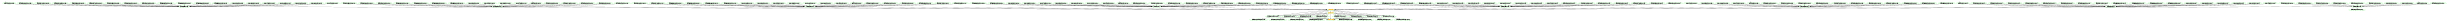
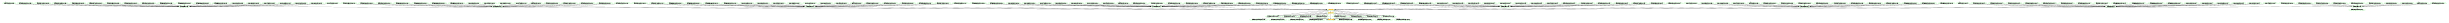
  digraph {
    node [color=green fontcolor=black style=bold]
    edge [style=bold]
    CloneSet_running_0 [fontcolor=orange]
    CloneSet_start_0 [fontcolor=orange]
    "child_CloneSet:0_start_0 c001n09"
    "child_CloneSet:1_start_0 c001n02"
    "child_CloneSet:2_start_0 c001n03"
    "child_CloneSet:3_start_0 c001n04"
    "child_CloneSet:4_start_0 c001n05"
    "child_CloneSet:5_start_0 c001n06"
    "child_CloneSet:6_start_0 c001n07"
    "child_CloneSet:7_start_0 c001n08"
    "child_CloneSet:0_monitor_5000 c001n09"
    "child_CloneSet:1_monitor_5000 c001n02"
    "child_CloneSet:2_monitor_5000 c001n03"
    "child_CloneSet:3_monitor_5000 c001n04"
    "child_CloneSet:4_monitor_5000 c001n05"
    "child_CloneSet:5_monitor_5000 c001n06"
    "child_CloneSet:6_monitor_5000 c001n07"
    "child_CloneSet:7_monitor_5000 c001n08"
    "DcIPaddr_monitor_0 c001n02"
    "probe_complete c001n02"
    probe_complete [fontcolor=orange]
    "DcIPaddr_monitor_0 c001n03"
    "probe_complete c001n03"
    "DcIPaddr_monitor_0 c001n04"
    "probe_complete c001n04"
    "DcIPaddr_monitor_0 c001n05"
    "probe_complete c001n05"
    "DcIPaddr_monitor_0 c001n06"
    "probe_complete c001n06"
    "child_CloneSet:1_monitor_0 c001n06"
    "DcIPaddr_monitor_0 c001n07"
    "probe_complete c001n07"
    "DcIPaddr_monitor_0 c001n08"
-   "probe_complete c001n08" [label="probe_rsc c001n08"]
+   "probe_complete c001n08"
    "child_CloneSet:0_monitor_0 c001n02"
    "child_CloneSet:0_monitor_0 c001n03"
    "child_CloneSet:0_monitor_0 c001n04"
    "child_CloneSet:0_monitor_0 c001n05"
    "child_CloneSet:0_monitor_0 c001n06"
    "child_CloneSet:0_monitor_0 c001n07"
    "child_CloneSet:0_monitor_0 c001n08"
    "child_CloneSet:0_monitor_0 c001n09"
    "probe_complete c001n09"
    "child_CloneSet:1_monitor_0 c001n02"
    "child_CloneSet:1_monitor_0 c001n03"
    "child_CloneSet:1_monitor_0 c001n04"
    "child_CloneSet:1_monitor_0 c001n05"
    "child_CloneSet:1_monitor_0 c001n07"
    "child_CloneSet:1_monitor_0 c001n08"
    "child_CloneSet:1_monitor_0 c001n09"
    "child_CloneSet:2_monitor_0 c001n02"
    "child_CloneSet:2_monitor_0 c001n03"
    "child_CloneSet:2_monitor_0 c001n04"
    "child_CloneSet:2_monitor_0 c001n05"
    "child_CloneSet:2_monitor_0 c001n06"
    "child_CloneSet:2_monitor_0 c001n07"
    "child_CloneSet:2_monitor_0 c001n08"
    "child_CloneSet:2_monitor_0 c001n09"
    "child_CloneSet:3_monitor_0 c001n02"
    "child_CloneSet:3_monitor_0 c001n03"
    "child_CloneSet:3_monitor_0 c001n04"
    "child_CloneSet:3_monitor_0 c001n05"
    "child_CloneSet:3_monitor_0 c001n06"
    "child_CloneSet:3_monitor_0 c001n07"
    "child_CloneSet:3_monitor_0 c001n08"
    "child_CloneSet:3_monitor_0 c001n09"
    "child_CloneSet:4_monitor_0 c001n02"
    "child_CloneSet:4_monitor_0 c001n03"
    "child_CloneSet:4_monitor_0 c001n04"
    "child_CloneSet:4_monitor_0 c001n05"
    "child_CloneSet:4_monitor_0 c001n06"
    "child_CloneSet:4_monitor_0 c001n07"
    "child_CloneSet:4_monitor_0 c001n08"
    "child_CloneSet:4_monitor_0 c001n09"
    "child_CloneSet:5_monitor_0 c001n02"
    "child_CloneSet:5_monitor_0 c001n03"
    "child_CloneSet:5_monitor_0 c001n04"
    "child_CloneSet:5_monitor_0 c001n05"
    "child_CloneSet:5_monitor_0 c001n06"
    "child_CloneSet:5_monitor_0 c001n07"
    "child_CloneSet:5_monitor_0 c001n08"
    "child_CloneSet:5_monitor_0 c001n09"
    "child_CloneSet:6_monitor_0 c001n02"
    "child_CloneSet:6_monitor_0 c001n03"
    "child_CloneSet:6_monitor_0 c001n04"
    "child_CloneSet:6_monitor_0 c001n05"
    "child_CloneSet:6_monitor_0 c001n06"
    "child_CloneSet:6_monitor_0 c001n07"
    "child_CloneSet:6_monitor_0 c001n08"
    "child_CloneSet:6_monitor_0 c001n09"
    "child_CloneSet:7_monitor_0 c001n02"
    "child_CloneSet:7_monitor_0 c001n03"
    "child_CloneSet:7_monitor_0 c001n04"
    "child_CloneSet:7_monitor_0 c001n05"
    "child_CloneSet:7_monitor_0 c001n06"
    "child_CloneSet:7_monitor_0 c001n07"
    "child_CloneSet:7_monitor_0 c001n08"
    "child_CloneSet:7_monitor_0 c001n09"
    "child_DoFencing:0_monitor_0 c001n07"
    "child_DoFencing:0_monitor_0 c001n08"
    "child_DoFencing:0_monitor_0 c001n09"
    "child_DoFencing:1_monitor_0 c001n02"
    "child_DoFencing:1_monitor_0 c001n07"
    "child_DoFencing:1_monitor_0 c001n08"
    "child_DoFencing:2_monitor_0 c001n03"
    "child_DoFencing:2_monitor_0 c001n08"
    "child_DoFencing:2_monitor_0 c001n09"
    "child_DoFencing:3_monitor_0 c001n02"
    "child_DoFencing:3_monitor_0 c001n04"
    "child_DoFencing:3_monitor_0 c001n08"
    "child_DoFencing:4_monitor_0 c001n03"
    "child_DoFencing:4_monitor_0 c001n05"
    "child_DoFencing:4_monitor_0 c001n09"
    "child_DoFencing:5_monitor_0 c001n02"
    "child_DoFencing:5_monitor_0 c001n04"
    "child_DoFencing:5_monitor_0 c001n05"
    "child_DoFencing:5_monitor_0 c001n08"
    "child_DoFencing:6_monitor_0 c001n04"
    "child_DoFencing:6_monitor_0 c001n05"
    "child_DoFencing:6_monitor_0 c001n07"
    "child_DoFencing:6_monitor_0 c001n09"
    "child_DoFencing:7_monitor_0 c001n02"
    "child_DoFencing:7_monitor_0 c001n03"
    "child_DoFencing:7_monitor_0 c001n04"
    "child_DoFencing:7_monitor_0 c001n05"
    "child_DoFencing:7_monitor_0 c001n07"
    "child_DoFencing:7_monitor_0 c001n08"
    "rsc_c001n02_monitor_0 c001n04"
    "rsc_c001n02_monitor_0 c001n05"
    "rsc_c001n02_monitor_0 c001n07"
    "rsc_c001n02_monitor_0 c001n08"
    "rsc_c001n02_monitor_0 c001n09"
    "rsc_c001n03_monitor_0 c001n02"
    "rsc_c001n03_monitor_0 c001n04"
    "rsc_c001n03_monitor_0 c001n05"
    "rsc_c001n03_monitor_0 c001n07"
    "rsc_c001n03_monitor_0 c001n08"
    "rsc_c001n03_monitor_0 c001n09"
    "rsc_c001n04_monitor_0 c001n02"
    "rsc_c001n04_monitor_0 c001n03"
    "rsc_c001n04_monitor_0 c001n05"
    "rsc_c001n04_monitor_0 c001n07"
    "rsc_c001n04_monitor_0 c001n08"
    "rsc_c001n04_monitor_0 c001n09"
    "rsc_c001n05_monitor_0 c001n02"
    "rsc_c001n05_monitor_0 c001n03"
    "rsc_c001n05_monitor_0 c001n04"
    "rsc_c001n05_monitor_0 c001n06"
    "rsc_c001n05_monitor_0 c001n07"
    "rsc_c001n05_monitor_0 c001n08"
    "rsc_c001n05_monitor_0 c001n09"
    n152 [label="rsc_c001n06_monitor_0 c001n23"]
    "rsc_c001n06_monitor_0 c001n04"
    "rsc_c001n06_monitor_0 c001n05"
    "rsc_c001n06_monitor_0 c001n07"
    "rsc_c001n06_monitor_0 c001n08"
    "rsc_c001n06_monitor_0 c001n09"
    "rsc_c001n07_monitor_0 c001n04"
    "rsc_c001n07_monitor_0 c001n05"
    "rsc_c001n07_monitor_0 c001n06"
    "rsc_c001n07_monitor_0 c001n08"
    "rsc_c001n07_monitor_0 c001n09"
    "rsc_c001n08_monitor_0 c001n05"
    "rsc_c001n08_monitor_0 c001n07"
    "rsc_c001n08_monitor_0 c001n09"
    "rsc_c001n09_monitor_0 c001n02"
    "rsc_c001n09_monitor_0 c001n03"
    "rsc_c001n09_monitor_0 c001n04"
    "rsc_c001n09_monitor_0 c001n05"
    "rsc_c001n09_monitor_0 c001n07"
    "rsc_c001n09_monitor_0 c001n08"
    "rsc_c001n09_monitor_0 c001n09"
    CloneSet_start_0 -> CloneSet_running_0
    CloneSet_start_0 -> "child_CloneSet:0_start_0 c001n09"
    CloneSet_start_0 -> "child_CloneSet:1_start_0 c001n02"
    CloneSet_start_0 -> "child_CloneSet:2_start_0 c001n03"
    CloneSet_start_0 -> "child_CloneSet:3_start_0 c001n04"
    CloneSet_start_0 -> "child_CloneSet:4_start_0 c001n05"
    CloneSet_start_0 -> "child_CloneSet:5_start_0 c001n06"
    CloneSet_start_0 -> "child_CloneSet:6_start_0 c001n07"
    CloneSet_start_0 -> "child_CloneSet:7_start_0 c001n08"
    "child_CloneSet:0_start_0 c001n09" -> CloneSet_running_0
    "child_CloneSet:0_start_0 c001n09" -> "child_CloneSet:0_monitor_5000 c001n09"
    "child_CloneSet:1_start_0 c001n02" -> CloneSet_running_0
    "child_CloneSet:1_start_0 c001n02" -> "child_CloneSet:1_monitor_5000 c001n02"
    "child_CloneSet:2_start_0 c001n03" -> CloneSet_running_0
    "child_CloneSet:2_start_0 c001n03" -> "child_CloneSet:2_monitor_5000 c001n03"
    "child_CloneSet:3_start_0 c001n04" -> CloneSet_running_0
    "child_CloneSet:3_start_0 c001n04" -> "child_CloneSet:3_monitor_5000 c001n04"
    "child_CloneSet:4_start_0 c001n05" -> CloneSet_running_0
    "child_CloneSet:4_start_0 c001n05" -> "child_CloneSet:4_monitor_5000 c001n05"
    "child_CloneSet:5_start_0 c001n06" -> CloneSet_running_0
    "child_CloneSet:5_start_0 c001n06" -> "child_CloneSet:5_monitor_5000 c001n06"
    "child_CloneSet:6_start_0 c001n07" -> CloneSet_running_0
    "child_CloneSet:6_start_0 c001n07" -> "child_CloneSet:6_monitor_5000 c001n07"
    "child_CloneSet:7_start_0 c001n08" -> CloneSet_running_0
    "child_CloneSet:7_start_0 c001n08" -> "child_CloneSet:7_monitor_5000 c001n08"
    "DcIPaddr_monitor_0 c001n02" -> "probe_complete c001n02"
    "probe_complete c001n02" -> probe_complete
    probe_complete -> CloneSet_start_0
    probe_complete -> "child_CloneSet:0_start_0 c001n09"
    probe_complete -> "child_CloneSet:1_start_0 c001n02"
    probe_complete -> "child_CloneSet:2_start_0 c001n03"
    probe_complete -> "child_CloneSet:3_start_0 c001n04"
    probe_complete -> "child_CloneSet:4_start_0 c001n05"
    probe_complete -> "child_CloneSet:5_start_0 c001n06"
    probe_complete -> "child_CloneSet:6_start_0 c001n07"
    probe_complete -> "child_CloneSet:7_start_0 c001n08"
    "DcIPaddr_monitor_0 c001n03" -> "probe_complete c001n03"
    "probe_complete c001n03" -> probe_complete
    "DcIPaddr_monitor_0 c001n04" -> "probe_complete c001n04"
    "probe_complete c001n04" -> probe_complete
    "DcIPaddr_monitor_0 c001n05" -> "probe_complete c001n05"
    "probe_complete c001n05" -> probe_complete
    "DcIPaddr_monitor_0 c001n06" -> "probe_complete c001n06"
    "probe_complete c001n06" -> probe_complete
    "probe_complete c001n06" -> "child_CloneSet:1_monitor_0 c001n06"
    "DcIPaddr_monitor_0 c001n07" -> "probe_complete c001n07"
    "probe_complete c001n07" -> probe_complete
    "DcIPaddr_monitor_0 c001n08" -> "probe_complete c001n08"
    "probe_complete c001n08" -> probe_complete
    "child_CloneSet:0_monitor_0 c001n02" -> "probe_complete c001n02"
    "child_CloneSet:0_monitor_0 c001n03" -> "probe_complete c001n03"
    "child_CloneSet:0_monitor_0 c001n04" -> "probe_complete c001n04"
    "child_CloneSet:0_monitor_0 c001n05" -> "probe_complete c001n05"
    "child_CloneSet:0_monitor_0 c001n06" -> "probe_complete c001n06"
    "child_CloneSet:0_monitor_0 c001n07" -> "probe_complete c001n07"
    "child_CloneSet:0_monitor_0 c001n08" -> "probe_complete c001n08"
    "child_CloneSet:0_monitor_0 c001n09" -> "probe_complete c001n09"
    "probe_complete c001n09" -> probe_complete
    "child_CloneSet:1_monitor_0 c001n02" -> "probe_complete c001n02"
    "child_CloneSet:1_monitor_0 c001n03" -> "probe_complete c001n03"
    "child_CloneSet:1_monitor_0 c001n04" -> "probe_complete c001n04"
    "child_CloneSet:1_monitor_0 c001n05" -> "probe_complete c001n05"
    "child_CloneSet:1_monitor_0 c001n07" -> "probe_complete c001n07"
    "child_CloneSet:1_monitor_0 c001n08" -> "probe_complete c001n08"
    "child_CloneSet:1_monitor_0 c001n09" -> "probe_complete c001n09"
    "child_CloneSet:2_monitor_0 c001n02" -> "probe_complete c001n02"
    "child_CloneSet:2_monitor_0 c001n03" -> "probe_complete c001n03"
    "child_CloneSet:2_monitor_0 c001n04" -> "probe_complete c001n04"
    "child_CloneSet:2_monitor_0 c001n05" -> "probe_complete c001n05"
    "child_CloneSet:2_monitor_0 c001n06" -> "probe_complete c001n06"
    "child_CloneSet:2_monitor_0 c001n07" -> "probe_complete c001n07"
    "child_CloneSet:2_monitor_0 c001n08" -> "probe_complete c001n08"
    "child_CloneSet:2_monitor_0 c001n09" -> "probe_complete c001n09"
    "child_CloneSet:3_monitor_0 c001n02" -> "probe_complete c001n02"
    "child_CloneSet:3_monitor_0 c001n03" -> "probe_complete c001n03"
    "child_CloneSet:3_monitor_0 c001n04" -> "probe_complete c001n04"
    "child_CloneSet:3_monitor_0 c001n05" -> "probe_complete c001n05"
    "child_CloneSet:3_monitor_0 c001n06" -> "probe_complete c001n06"
    "child_CloneSet:3_monitor_0 c001n07" -> "probe_complete c001n07"
    "child_CloneSet:3_monitor_0 c001n08" -> "probe_complete c001n08"
    "child_CloneSet:3_monitor_0 c001n09" -> "probe_complete c001n09"
    "child_CloneSet:4_monitor_0 c001n02" -> "probe_complete c001n02"
    "child_CloneSet:4_monitor_0 c001n03" -> "probe_complete c001n03"
    "child_CloneSet:4_monitor_0 c001n04" -> "probe_complete c001n04"
    "child_CloneSet:4_monitor_0 c001n05" -> "probe_complete c001n05"
    "child_CloneSet:4_monitor_0 c001n06" -> "probe_complete c001n06"
    "child_CloneSet:4_monitor_0 c001n07" -> "probe_complete c001n07"
    "child_CloneSet:4_monitor_0 c001n08" -> "probe_complete c001n08"
    "child_CloneSet:4_monitor_0 c001n09" -> "probe_complete c001n09"
    "child_CloneSet:5_monitor_0 c001n02" -> "probe_complete c001n02"
    "child_CloneSet:5_monitor_0 c001n03" -> "probe_complete c001n03"
    "child_CloneSet:5_monitor_0 c001n04" -> "probe_complete c001n04"
    "child_CloneSet:5_monitor_0 c001n05" -> "probe_complete c001n05"
    "child_CloneSet:5_monitor_0 c001n06" -> "probe_complete c001n06"
    "child_CloneSet:5_monitor_0 c001n07" -> "probe_complete c001n07"
    "child_CloneSet:5_monitor_0 c001n08" -> "probe_complete c001n08"
    "child_CloneSet:5_monitor_0 c001n09" -> "probe_complete c001n09"
    "child_CloneSet:6_monitor_0 c001n02" -> "probe_complete c001n02"
    "child_CloneSet:6_monitor_0 c001n03" -> "probe_complete c001n03"
    "child_CloneSet:6_monitor_0 c001n04" -> "probe_complete c001n04"
    "child_CloneSet:6_monitor_0 c001n05" -> "probe_complete c001n05"
    "child_CloneSet:6_monitor_0 c001n06" -> "probe_complete c001n06"
    "child_CloneSet:6_monitor_0 c001n07" -> "probe_complete c001n07"
    "child_CloneSet:6_monitor_0 c001n08" -> "probe_complete c001n08"
    "child_CloneSet:6_monitor_0 c001n09" -> "probe_complete c001n09"
    "child_CloneSet:7_monitor_0 c001n02" -> "probe_complete c001n02"
    "child_CloneSet:7_monitor_0 c001n03" -> "probe_complete c001n03"
    "child_CloneSet:7_monitor_0 c001n04" -> "probe_complete c001n04"
    "child_CloneSet:7_monitor_0 c001n05" -> "probe_complete c001n05"
    "child_CloneSet:7_monitor_0 c001n06" -> "probe_complete c001n06"
    "child_CloneSet:7_monitor_0 c001n07" -> "probe_complete c001n07"
    "child_CloneSet:7_monitor_0 c001n08" -> "probe_complete c001n08"
    "child_CloneSet:7_monitor_0 c001n09" -> "probe_complete c001n09"
    "child_DoFencing:0_monitor_0 c001n07" -> "probe_complete c001n07"
    "child_DoFencing:0_monitor_0 c001n08" -> "probe_complete c001n08"
    "child_DoFencing:0_monitor_0 c001n09" -> "probe_complete c001n09"
    "child_DoFencing:1_monitor_0 c001n02" -> "probe_complete c001n02"
    "child_DoFencing:1_monitor_0 c001n07" -> "probe_complete c001n07"
    "child_DoFencing:1_monitor_0 c001n08" -> "probe_complete c001n08"
    "child_DoFencing:2_monitor_0 c001n03" -> "probe_complete c001n03"
    "child_DoFencing:2_monitor_0 c001n08" -> "probe_complete c001n08"
    "child_DoFencing:2_monitor_0 c001n09" -> "probe_complete c001n09"
    "child_DoFencing:3_monitor_0 c001n02" -> "probe_complete c001n02"
    "child_DoFencing:3_monitor_0 c001n04" -> "probe_complete c001n04"
    "child_DoFencing:3_monitor_0 c001n08" -> "probe_complete c001n08"
    "child_DoFencing:4_monitor_0 c001n03" -> "probe_complete c001n03"
    "child_DoFencing:4_monitor_0 c001n05" -> "probe_complete c001n05"
    "child_DoFencing:4_monitor_0 c001n09" -> "probe_complete c001n09"
    "child_DoFencing:5_monitor_0 c001n02" -> "probe_complete c001n02"
    "child_DoFencing:5_monitor_0 c001n04" -> "probe_complete c001n04"
    "child_DoFencing:5_monitor_0 c001n05" -> "probe_complete c001n05"
    "child_DoFencing:5_monitor_0 c001n08" -> "probe_complete c001n08"
    "child_DoFencing:6_monitor_0 c001n04" -> "probe_complete c001n04"
    "child_DoFencing:6_monitor_0 c001n05" -> "probe_complete c001n05"
    "child_DoFencing:6_monitor_0 c001n07" -> "probe_complete c001n07"
    "child_DoFencing:6_monitor_0 c001n09" -> "probe_complete c001n09"
    "child_DoFencing:7_monitor_0 c001n02" -> "probe_complete c001n02"
    "child_DoFencing:7_monitor_0 c001n03" -> "probe_complete c001n03"
    "child_DoFencing:7_monitor_0 c001n04" -> "probe_complete c001n04"
    "child_DoFencing:7_monitor_0 c001n05" -> "probe_complete c001n05"
    "child_DoFencing:7_monitor_0 c001n07" -> "probe_complete c001n07"
    "child_DoFencing:7_monitor_0 c001n08" -> "probe_complete c001n08"
    "rsc_c001n02_monitor_0 c001n04" -> "probe_complete c001n04"
    "rsc_c001n02_monitor_0 c001n05" -> "probe_complete c001n05"
    "rsc_c001n02_monitor_0 c001n07" -> "probe_complete c001n07"
    "rsc_c001n02_monitor_0 c001n08" -> "probe_complete c001n08"
    "rsc_c001n02_monitor_0 c001n09" -> "probe_complete c001n09"
    "rsc_c001n03_monitor_0 c001n02" -> "probe_complete c001n02"
    "rsc_c001n03_monitor_0 c001n04" -> "probe_complete c001n04"
    "rsc_c001n03_monitor_0 c001n05" -> "probe_complete c001n05"
    "rsc_c001n03_monitor_0 c001n07" -> "probe_complete c001n07"
    "rsc_c001n03_monitor_0 c001n08" -> "probe_complete c001n08"
    "rsc_c001n03_monitor_0 c001n09" -> "probe_complete c001n09"
    "rsc_c001n04_monitor_0 c001n02" -> "probe_complete c001n02"
    "rsc_c001n04_monitor_0 c001n03" -> "probe_complete c001n03"
    "rsc_c001n04_monitor_0 c001n05" -> "probe_complete c001n05"
    "rsc_c001n04_monitor_0 c001n07" -> "probe_complete c001n07"
    "rsc_c001n04_monitor_0 c001n08" -> "probe_complete c001n08"
    "rsc_c001n04_monitor_0 c001n09" -> "probe_complete c001n09"
    "rsc_c001n05_monitor_0 c001n02" -> "probe_complete c001n02"
    "rsc_c001n05_monitor_0 c001n03" -> "probe_complete c001n03"
    "rsc_c001n05_monitor_0 c001n04" -> "probe_complete c001n04"
    "rsc_c001n05_monitor_0 c001n06" -> "probe_complete c001n06"
    "rsc_c001n05_monitor_0 c001n07" -> "probe_complete c001n07"
    "rsc_c001n05_monitor_0 c001n08" -> "probe_complete c001n08"
    "rsc_c001n05_monitor_0 c001n09" -> "probe_complete c001n09"
    n152 -> "probe_complete c001n03"
    "rsc_c001n06_monitor_0 c001n04" -> "probe_complete c001n04"
    "rsc_c001n06_monitor_0 c001n05" -> "probe_complete c001n05"
    "rsc_c001n06_monitor_0 c001n07" -> "probe_complete c001n07"
    "rsc_c001n06_monitor_0 c001n08" -> "probe_complete c001n08"
    "rsc_c001n06_monitor_0 c001n09" -> "probe_complete c001n09"
    "rsc_c001n07_monitor_0 c001n04" -> "probe_complete c001n04"
    "rsc_c001n07_monitor_0 c001n05" -> "probe_complete c001n05"
    "rsc_c001n07_monitor_0 c001n06" -> "probe_complete c001n06"
    "rsc_c001n07_monitor_0 c001n08" -> "probe_complete c001n08"
    "rsc_c001n07_monitor_0 c001n09" -> "probe_complete c001n09"
    "rsc_c001n08_monitor_0 c001n05" -> "probe_complete c001n05"
    "rsc_c001n08_monitor_0 c001n07" -> "probe_complete c001n07"
    "rsc_c001n08_monitor_0 c001n09" -> "probe_complete c001n09"
    "rsc_c001n09_monitor_0 c001n02" -> "probe_complete c001n02"
    "rsc_c001n09_monitor_0 c001n03" -> "probe_complete c001n03"
    "rsc_c001n09_monitor_0 c001n04" -> "probe_complete c001n04"
    "rsc_c001n09_monitor_0 c001n05" -> "probe_complete c001n05"
    "rsc_c001n09_monitor_0 c001n07" -> "probe_complete c001n07"
    "rsc_c001n09_monitor_0 c001n08" -> "probe_complete c001n08"
    "rsc_c001n09_monitor_0 c001n09" -> "probe_complete c001n09"
  }
